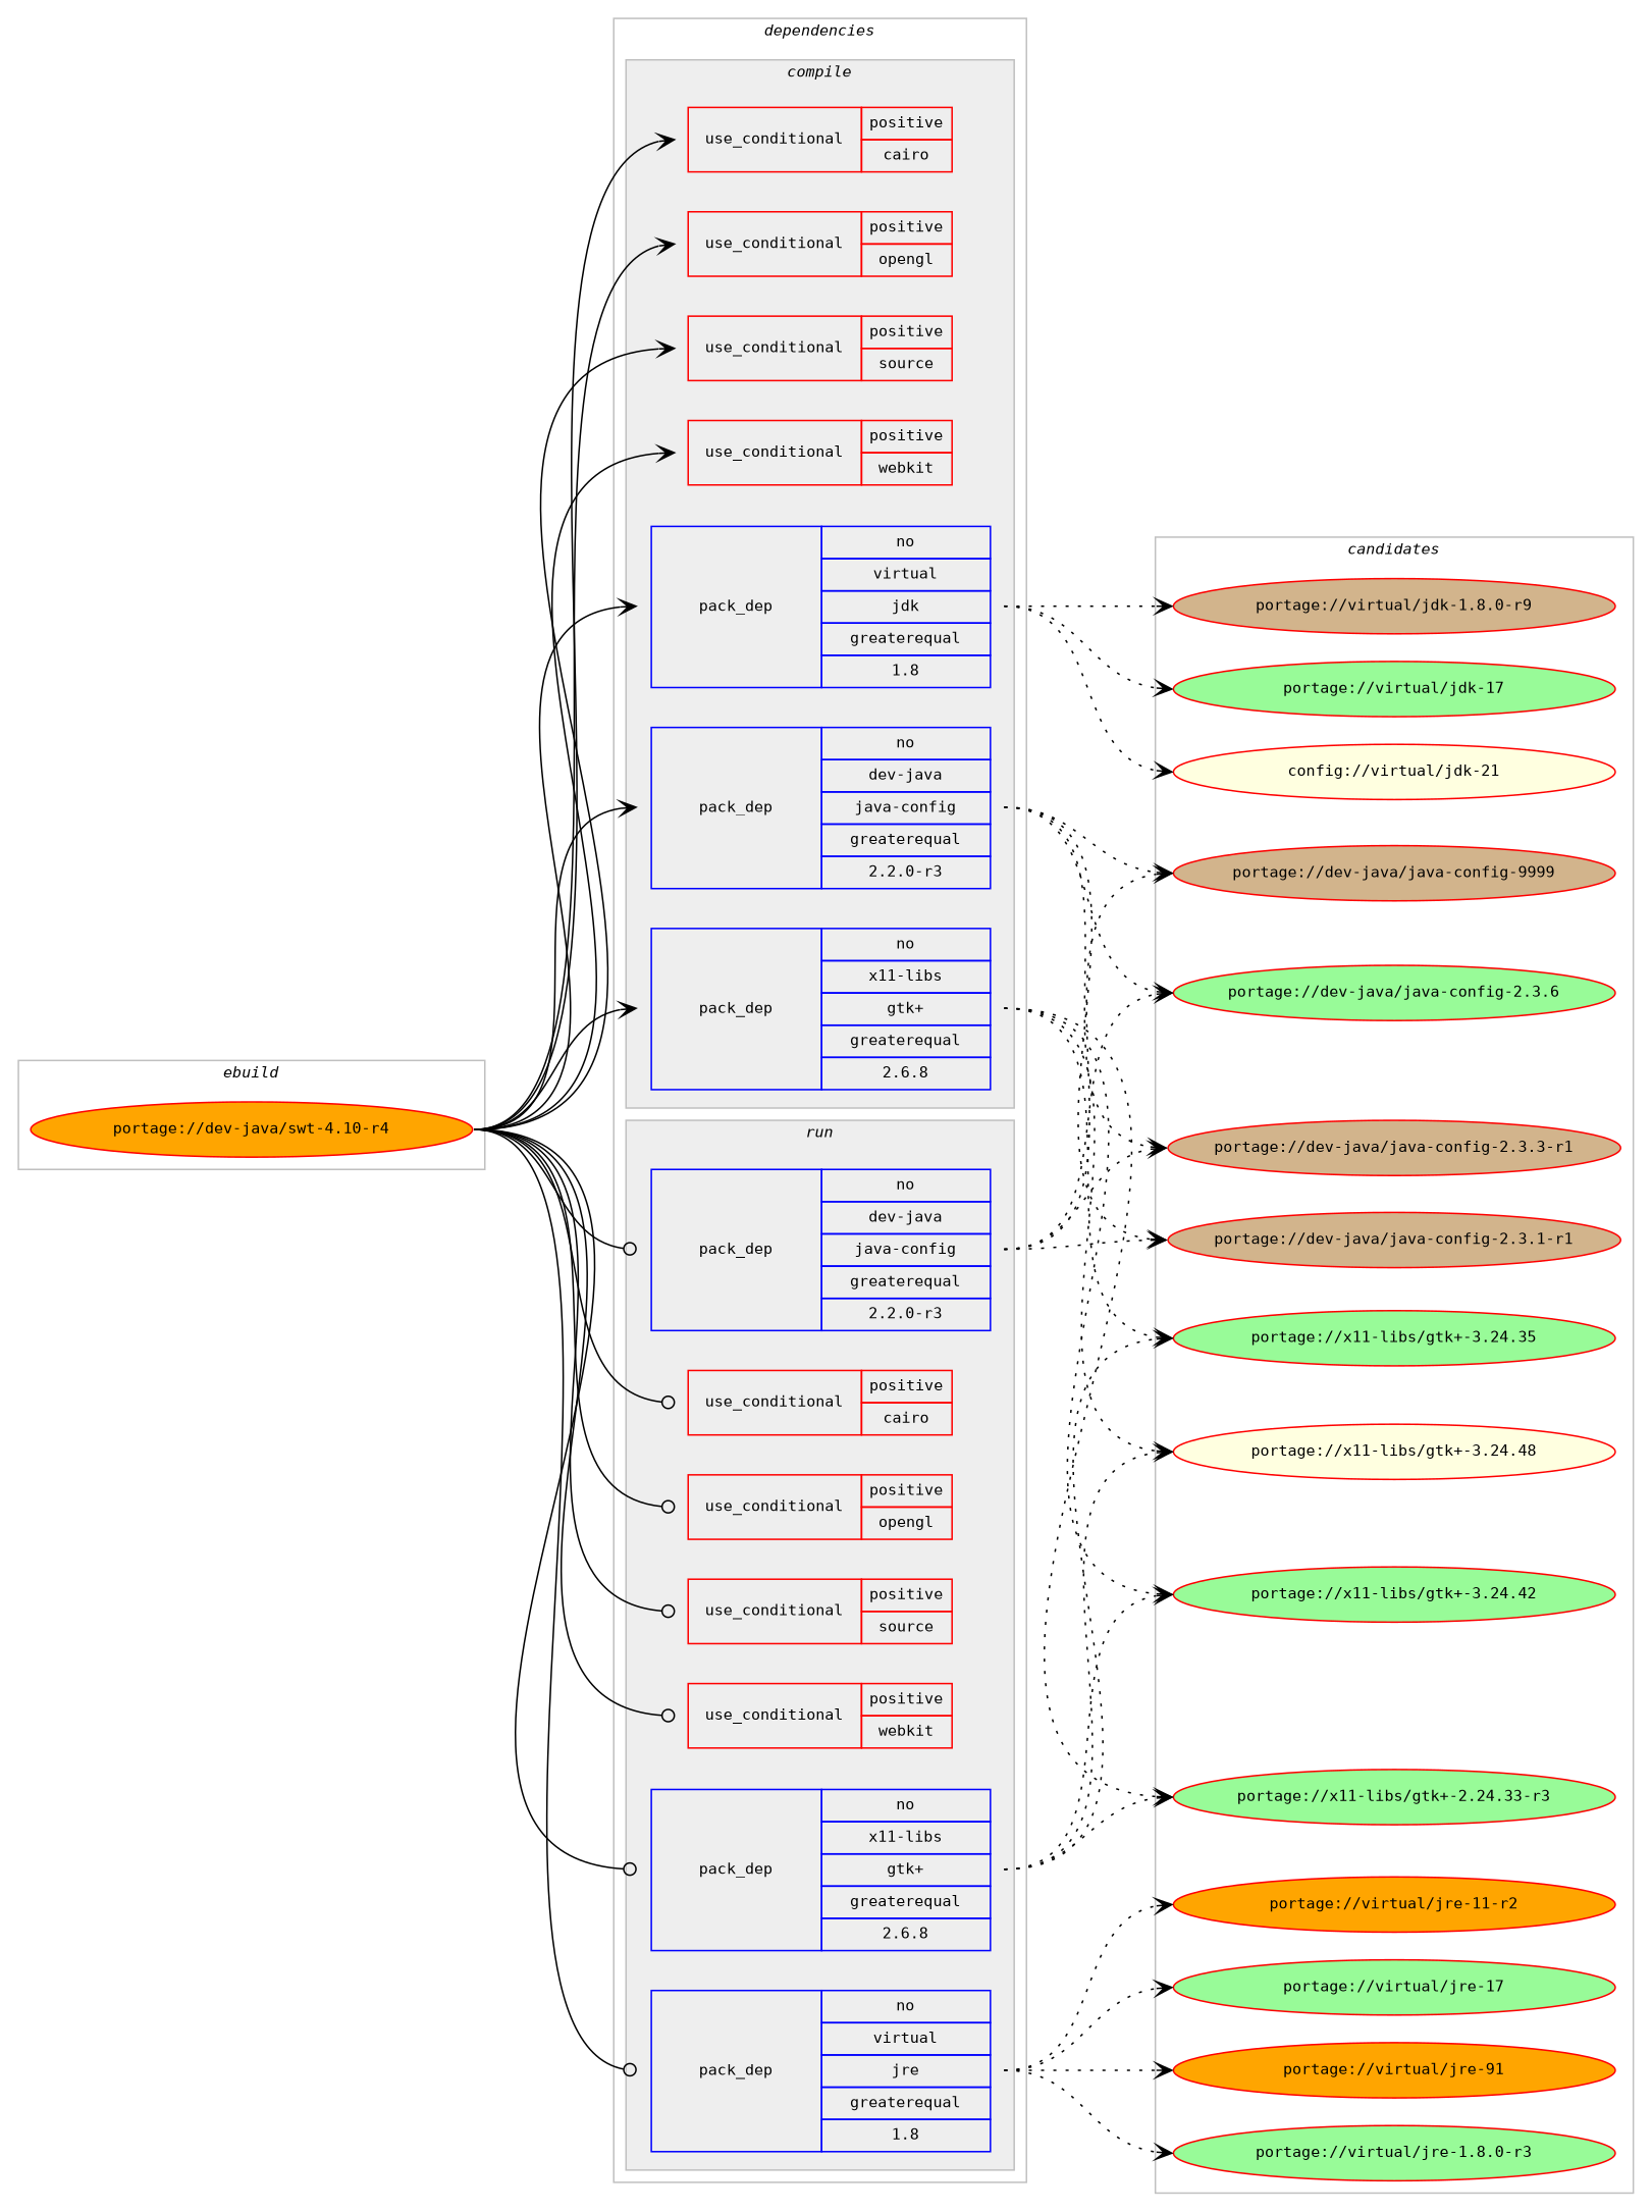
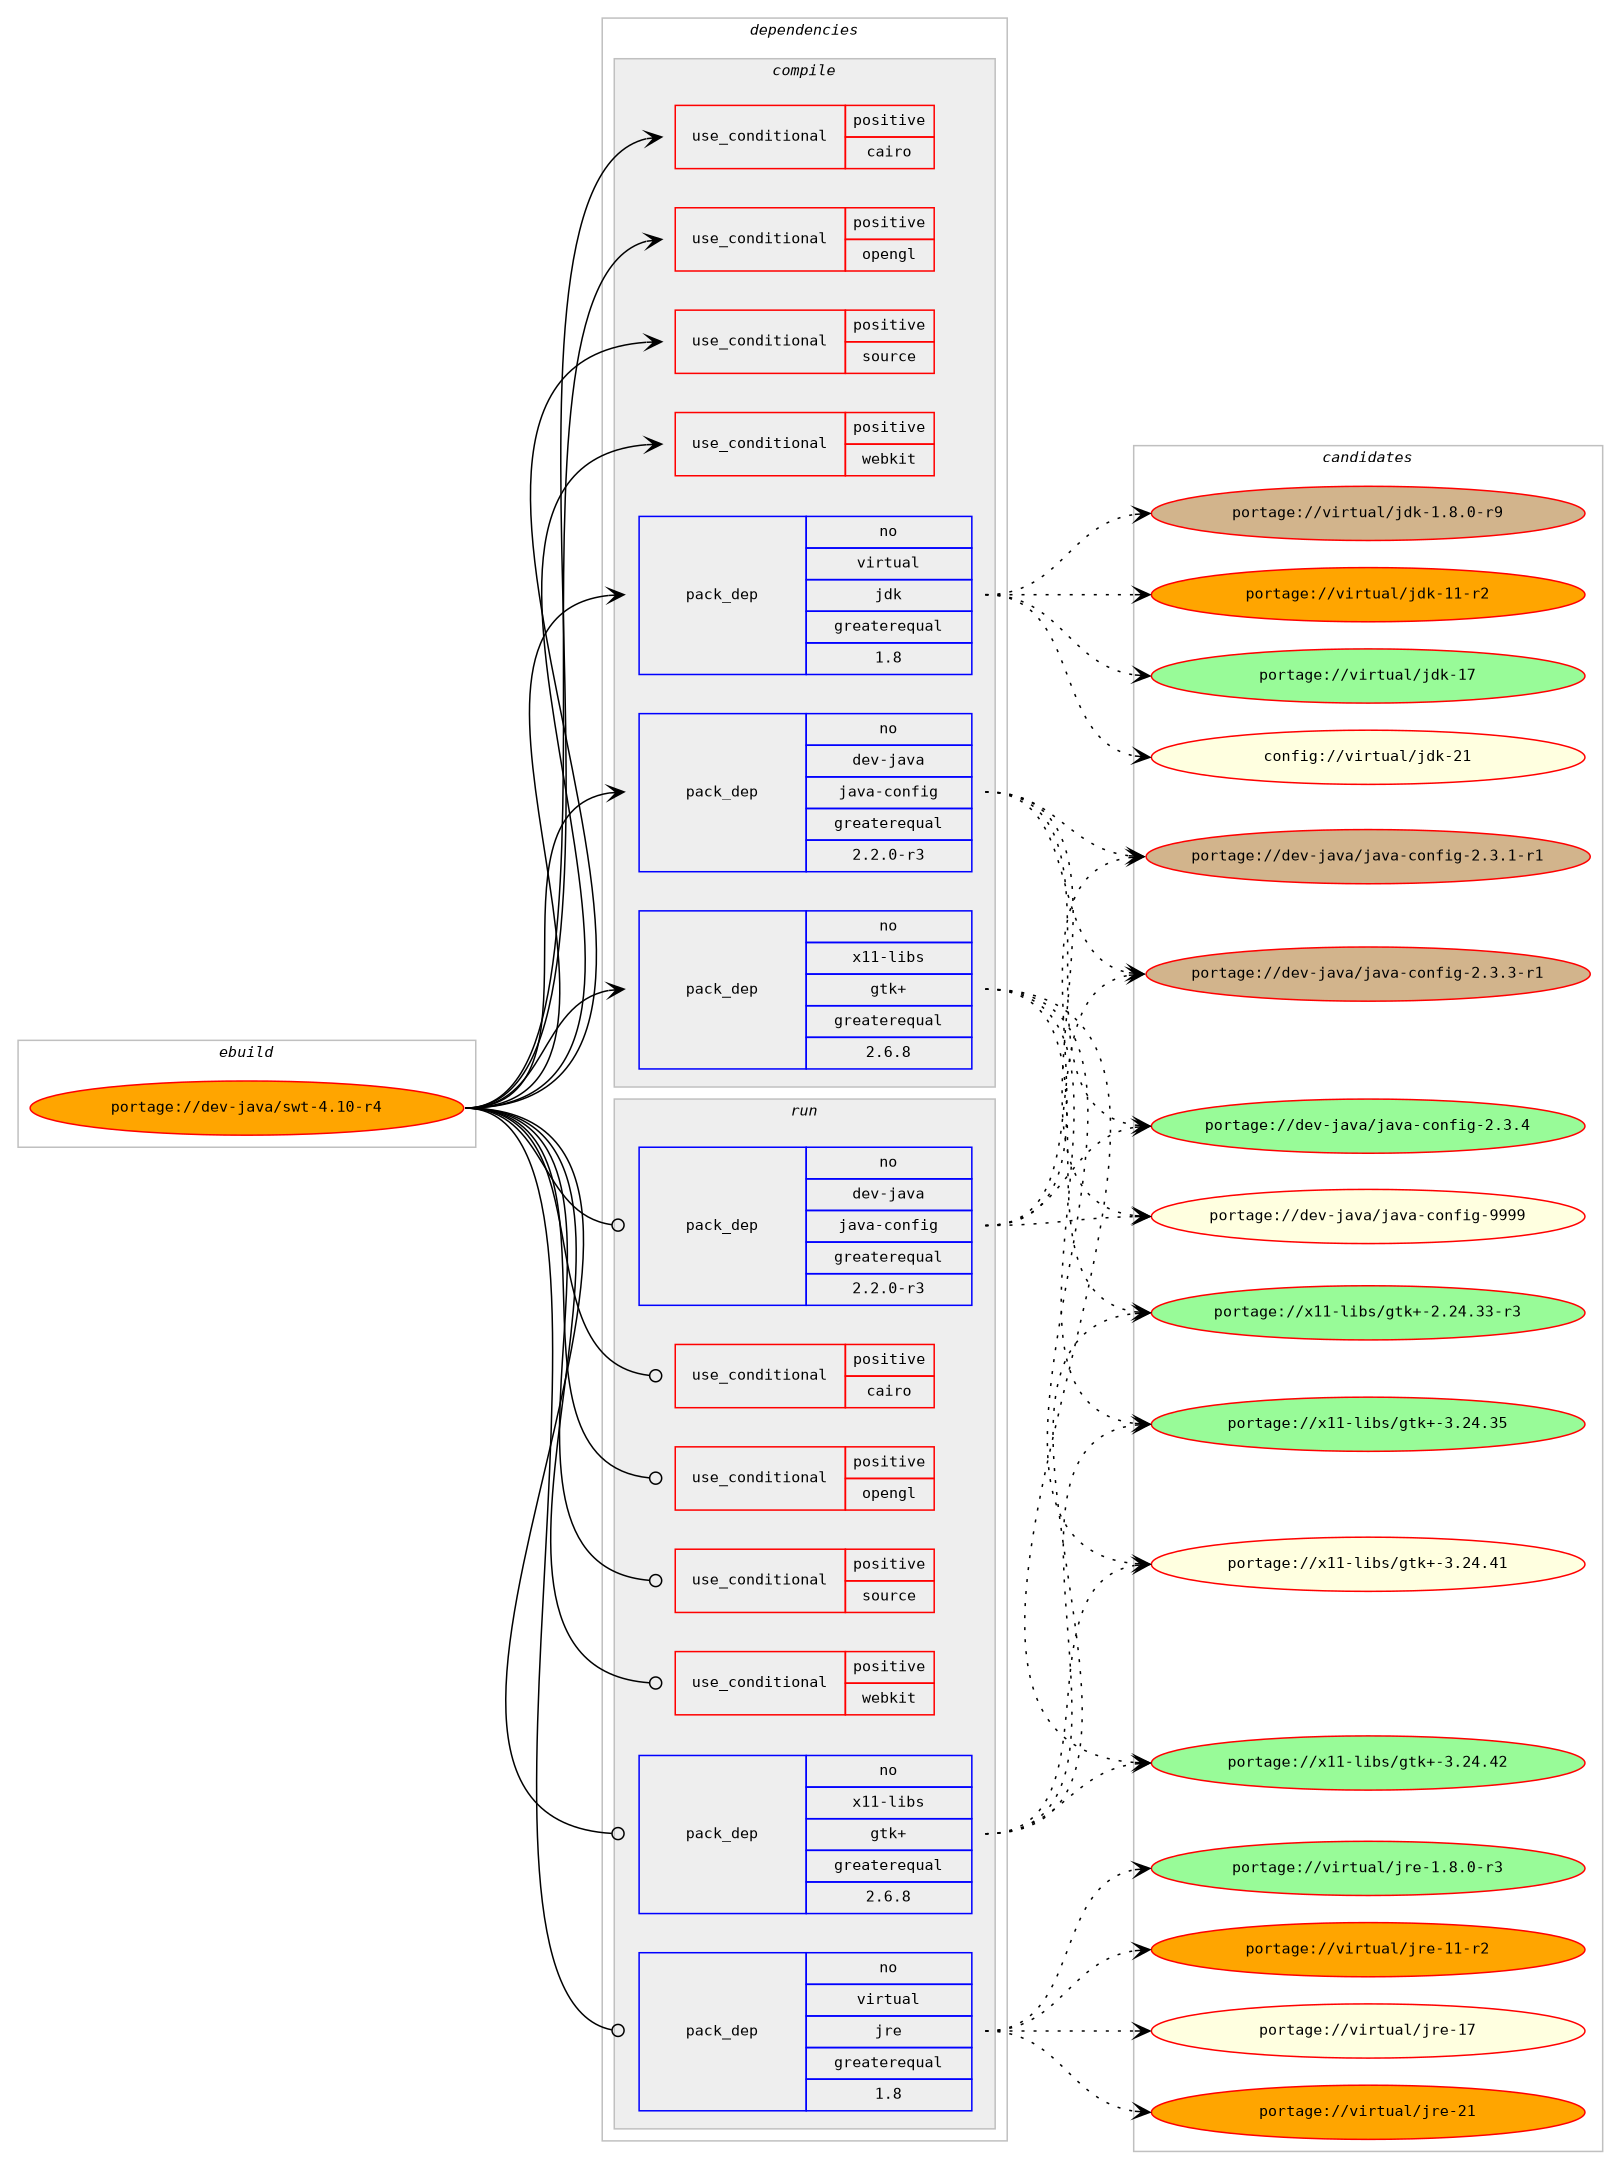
  digraph {
    compound=true
    concentrate=true
    fontname="DejaVu Sans Mono"
    fontsize=10
    newrank=true
    rankdir=LR
    ranksep=1.5
    node [color=red fontname="DejaVu Sans Mono" fontsize=10 style=filled]
    edge [arrowhead=vee fontname="DejaVu Sans Mono" headport=w style=dotted tailport=e weight=100]
    n1 [fillcolor=orange label="portage://dev-java/swt-4.10-r4" width=4]
    n2 [label=<<TABLE BORDER="0" CELLBORDER="1" CELLSPACING="0" CELLPADDING="4"><TR><TD ROWSPAN="3" CELLPADDING="10">use_conditional</TD></TR><TR><TD>positive</TD></TR><TR><TD>cairo</TD></TR></TABLE>> shape=none style=""]
    n3 [label=<<TABLE BORDER="0" CELLBORDER="1" CELLSPACING="0" CELLPADDING="4"><TR><TD ROWSPAN="3" CELLPADDING="10">use_conditional</TD></TR><TR><TD>positive</TD></TR><TR><TD>opengl</TD></TR></TABLE>> shape=none style=""]
    n4 [label=<<TABLE BORDER="0" CELLBORDER="1" CELLSPACING="0" CELLPADDING="4"><TR><TD ROWSPAN="3" CELLPADDING="10">use_conditional</TD></TR><TR><TD>positive</TD></TR><TR><TD>source</TD></TR></TABLE>> shape=none style=""]
    n5 [label=<<TABLE BORDER="0" CELLBORDER="1" CELLSPACING="0" CELLPADDING="4"><TR><TD ROWSPAN="3" CELLPADDING="10">use_conditional</TD></TR><TR><TD>positive</TD></TR><TR><TD>webkit</TD></TR></TABLE>> shape=none style=""]
    n6 [color=blue label=<<TABLE BORDER="0" CELLBORDER="1" CELLSPACING="0" CELLPADDING="4" WIDTH="220"><TR><TD ROWSPAN="6" CELLPADDING="30">pack_dep</TD></TR><TR><TD WIDTH="110">no</TD></TR><TR><TD>dev-java</TD></TR><TR><TD>java-config</TD></TR><TR><TD>greaterequal</TD></TR><TR><TD>2.2.0-r3</TD></TR></TABLE>> shape=none style=""]
    n7 [color=blue label=<<TABLE BORDER="0" CELLBORDER="1" CELLSPACING="0" CELLPADDING="4" WIDTH="220"><TR><TD ROWSPAN="6" CELLPADDING="30">pack_dep</TD></TR><TR><TD WIDTH="110">no</TD></TR><TR><TD>virtual</TD></TR><TR><TD>jdk</TD></TR><TR><TD>greaterequal</TD></TR><TR><TD>1.8</TD></TR></TABLE>> shape=none style=""]
    n8 [color=blue label=<<TABLE BORDER="0" CELLBORDER="1" CELLSPACING="0" CELLPADDING="4" WIDTH="220"><TR><TD ROWSPAN="6" CELLPADDING="30">pack_dep</TD></TR><TR><TD WIDTH="110">no</TD></TR><TR><TD>x11-libs</TD></TR><TR><TD>gtk+</TD></TR><TR><TD>greaterequal</TD></TR><TR><TD>2.6.8</TD></TR></TABLE>> shape=none style=""]
    n9 [color=blue label=<<TABLE BORDER="0" CELLBORDER="1" CELLSPACING="0" CELLPADDING="4" WIDTH="220"><TR><TD ROWSPAN="6" CELLPADDING="30">pack_dep</TD></TR><TR><TD WIDTH="110">no</TD></TR><TR><TD>dev-java</TD></TR><TR><TD>java-config</TD></TR><TR><TD>greaterequal</TD></TR><TR><TD>2.2.0-r3</TD></TR></TABLE>> shape=none style=""]
    n10 [label=<<TABLE BORDER="0" CELLBORDER="1" CELLSPACING="0" CELLPADDING="4"><TR><TD ROWSPAN="3" CELLPADDING="10">use_conditional</TD></TR><TR><TD>positive</TD></TR><TR><TD>cairo</TD></TR></TABLE>> shape=none style=""]
    n11 [label=<<TABLE BORDER="0" CELLBORDER="1" CELLSPACING="0" CELLPADDING="4"><TR><TD ROWSPAN="3" CELLPADDING="10">use_conditional</TD></TR><TR><TD>positive</TD></TR><TR><TD>opengl</TD></TR></TABLE>> shape=none style=""]
    n12 [label=<<TABLE BORDER="0" CELLBORDER="1" CELLSPACING="0" CELLPADDING="4"><TR><TD ROWSPAN="3" CELLPADDING="10">use_conditional</TD></TR><TR><TD>positive</TD></TR><TR><TD>source</TD></TR></TABLE>> shape=none style=""]
    n13 [label=<<TABLE BORDER="0" CELLBORDER="1" CELLSPACING="0" CELLPADDING="4"><TR><TD ROWSPAN="3" CELLPADDING="10">use_conditional</TD></TR><TR><TD>positive</TD></TR><TR><TD>webkit</TD></TR></TABLE>> shape=none style=""]
    n14 [color=blue label=<<TABLE BORDER="0" CELLBORDER="1" CELLSPACING="0" CELLPADDING="4" WIDTH="220"><TR><TD ROWSPAN="6" CELLPADDING="30">pack_dep</TD></TR><TR><TD WIDTH="110">no</TD></TR><TR><TD>virtual</TD></TR><TR><TD>jre</TD></TR><TR><TD>greaterequal</TD></TR><TR><TD>1.8</TD></TR></TABLE>> shape=none style=""]
    n15 [color=blue label=<<TABLE BORDER="0" CELLBORDER="1" CELLSPACING="0" CELLPADDING="4" WIDTH="220"><TR><TD ROWSPAN="6" CELLPADDING="30">pack_dep</TD></TR><TR><TD WIDTH="110">no</TD></TR><TR><TD>x11-libs</TD></TR><TR><TD>gtk+</TD></TR><TR><TD>greaterequal</TD></TR><TR><TD>2.6.8</TD></TR></TABLE>> shape=none style=""]
    n16 [fillcolor=tan label="portage://dev-java/java-config-2.3.1-r1" width=4]
    n17 [fillcolor=tan label="portage://dev-java/java-config-2.3.3-r1" width=4]
-   n18 [fillcolor=palegreen label="portage://dev-java/java-config-2.3.6" width=4]
-   n19 [fillcolor=tan label="portage://dev-java/java-config-9999" width=4]
+   n18 [fillcolor=palegreen label="portage://dev-java/java-config-2.3.4" width=4]
+   n19 [fillcolor=lightyellow label="portage://dev-java/java-config-9999" width=4]
    n20 [fillcolor=tan label="portage://virtual/jdk-1.8.0-r9" width=4]
+   n21 [fillcolor=orange label="portage://virtual/jdk-11-r2" width=4]
    n22 [fillcolor=palegreen label="portage://virtual/jdk-17" width=4]
    n23 [fillcolor=lightyellow label="config://virtual/jdk-21" width=4]
    n24 [fillcolor=palegreen label="portage://x11-libs/gtk+-2.24.33-r3" width=4]
    n25 [fillcolor=palegreen label="portage://x11-libs/gtk+-3.24.35" width=4]
-   n26 [fillcolor=lightyellow label="portage://x11-libs/gtk+-3.24.48" width=4]
+   n26 [fillcolor=lightyellow label="portage://x11-libs/gtk+-3.24.41" width=4]
    n27 [fillcolor=palegreen label="portage://x11-libs/gtk+-3.24.42" width=4]
    n28 [fillcolor=palegreen label="portage://virtual/jre-1.8.0-r3" width=4]
    n29 [fillcolor=orange label="portage://virtual/jre-11-r2" width=4]
-   n30 [fillcolor=palegreen label="portage://virtual/jre-17" width=4]
-   n31 [fillcolor=orange label="portage://virtual/jre-91" width=4]
+   n30 [fillcolor=lightyellow label="portage://virtual/jre-17" width=4]
+   n31 [fillcolor=orange label="portage://virtual/jre-21" width=4]
    subgraph cluster_1 {
      color=gray
      label=<<i>ebuild</i>>
      rank=same
      n1
    }
    subgraph cluster_2 {
      color=gray
      label=<<i>dependencies</i>>
      subgraph cluster_3 {
        color=gray
        fillcolor="#eeeeee"
        label=<<i>compile</i>>
        style=filled
        subgraph sub_4 {
          color=gray
          fillcolor="#eeeeee"
          label=<<i>compile</i>>
          style=filled
          n2
        }
        subgraph sub_5 {
          color=gray
          fillcolor="#eeeeee"
          label=<<i>compile</i>>
          style=filled
          n3
        }
        subgraph sub_6 {
          color=gray
          fillcolor="#eeeeee"
          label=<<i>compile</i>>
          style=filled
          n4
        }
        subgraph sub_7 {
          color=gray
          fillcolor="#eeeeee"
          label=<<i>compile</i>>
          style=filled
          n5
        }
        subgraph sub_8 {
          color=gray
          fillcolor="#eeeeee"
          label=<<i>compile</i>>
          style=filled
          n6
        }
        subgraph sub_9 {
          color=gray
          fillcolor="#eeeeee"
          label=<<i>compile</i>>
          style=filled
          n7
        }
        subgraph sub_10 {
          color=gray
          fillcolor="#eeeeee"
          label=<<i>compile</i>>
          style=filled
          n8
        }
      }
      subgraph cluster_11 {
        color=gray
        fillcolor="#eeeeee"
        label=<<i>compile and run</i>>
        style=filled
      }
      subgraph cluster_12 {
        color=gray
        fillcolor="#eeeeee"
        label=<<i>run</i>>
        style=filled
        subgraph sub_13 {
          color=gray
          fillcolor="#eeeeee"
          label=<<i>run</i>>
          style=filled
          n9
        }
        subgraph sub_14 {
          color=gray
          fillcolor="#eeeeee"
          label=<<i>run</i>>
          style=filled
          n10
        }
        subgraph sub_15 {
          color=gray
          fillcolor="#eeeeee"
          label=<<i>run</i>>
          style=filled
          n11
        }
        subgraph sub_16 {
          color=gray
          fillcolor="#eeeeee"
          label=<<i>run</i>>
          style=filled
          n12
        }
        subgraph sub_17 {
          color=gray
          fillcolor="#eeeeee"
          label=<<i>run</i>>
          style=filled
          n13
        }
        subgraph sub_18 {
          color=gray
          fillcolor="#eeeeee"
          label=<<i>run</i>>
          style=filled
          n14
        }
        subgraph sub_19 {
          color=gray
          fillcolor="#eeeeee"
          label=<<i>run</i>>
          style=filled
          n15
        }
      }
    }
    subgraph cluster_20 {
      color=gray
      label=<<i>candidates</i>>
      rank=same
      subgraph sub_21 {
        color=black
        label=<<i>candidates</i>>
        nodesep=1
        rank=same
        n16
        n17
        n18
        n19
      }
      subgraph sub_22 {
        color=black
        label=<<i>candidates</i>>
        nodesep=1
        rank=same
        n20
+       n21
        n22
        n23
      }
      subgraph sub_23 {
        color=black
        label=<<i>candidates</i>>
        nodesep=1
        rank=same
        n16
        n17
        n18
        n19
      }
      subgraph sub_24 {
        color=black
        label=<<i>candidates</i>>
        nodesep=1
        rank=same
        n24
        n25
        n26
        n27
      }
      subgraph sub_25 {
        color=black
        label=<<i>candidates</i>>
        nodesep=1
        rank=same
        n28
        n29
        n30
        n31
      }
      subgraph sub_26 {
        color=black
        label=<<i>candidates</i>>
        nodesep=1
        rank=same
        n24
        n25
        n26
        n27
      }
    }
    n1 -> n2 [style=solid weight=20]
    n1 -> n3 [style=solid weight=20]
    n1 -> n4 [style=solid weight=20]
    n1 -> n5 [style=solid weight=20]
    n1 -> n6 [style=solid weight=20]
    n1 -> n7 [style=solid weight=20]
    n1 -> n8 [style=solid weight=20]
    n1 -> n9 [arrowhead=odot style=solid weight=20]
    n1 -> n10 [arrowhead=odot style=solid weight=20]
    n1 -> n11 [arrowhead=odot style=solid weight=20]
    n1 -> n12 [arrowhead=odot style=solid weight=20]
    n1 -> n13 [arrowhead=odot style=solid weight=20]
    n1 -> n14 [arrowhead=odot style=solid weight=20]
    n1 -> n15 [arrowhead=odot style=solid weight=20]
    n6 -> n16
    n6 -> n17
    n6 -> n18
    n6 -> n19
    n7 -> n20
+   n7 -> n21
    n7 -> n22
    n7 -> n23
    n8 -> n24
    n8 -> n25
    n8 -> n26
    n8 -> n27
    n9 -> n16
    n9 -> n17
    n9 -> n18
    n9 -> n19
    n14 -> n28
    n14 -> n29
    n14 -> n30
    n14 -> n31
    n15 -> n24
    n15 -> n25
    n15 -> n26
    n15 -> n27
  }
